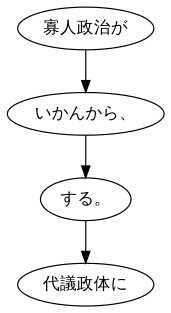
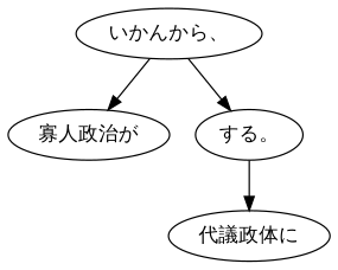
  digraph {
    n1 [label="寡人政治が"]
    n2 [label="いかんから、"]
    n3 [label="する。"]
    n4 [label="代議政体に"]
-   n1 -> n2
+   n2 -> n1
    n2 -> n3
    n3 -> n4
  }
